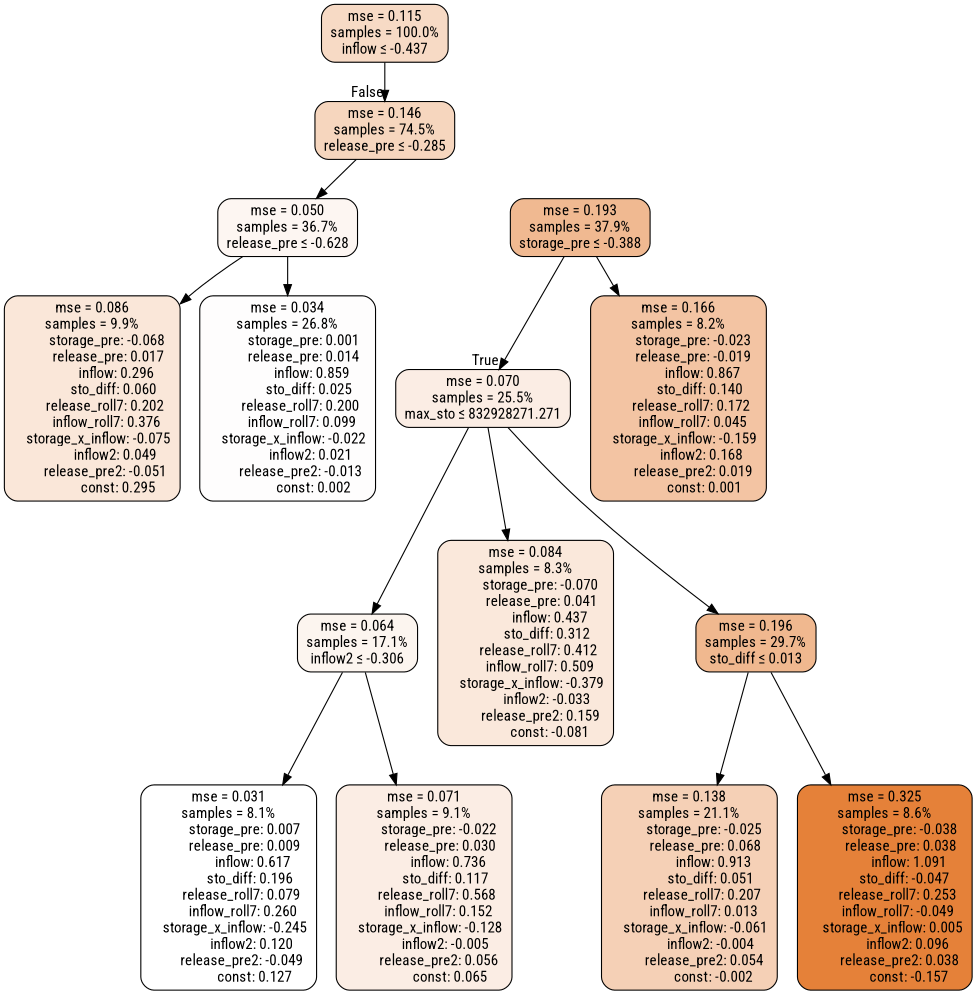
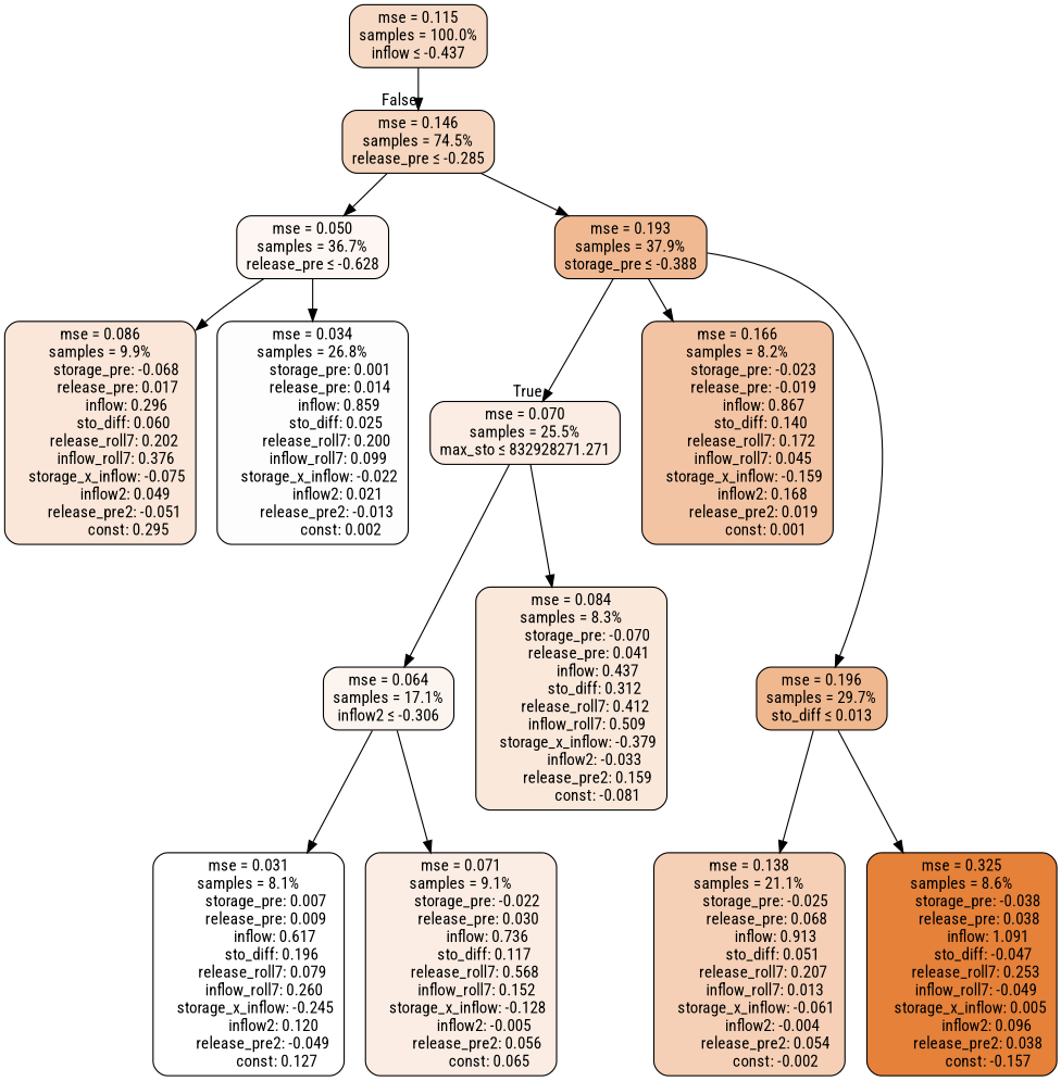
  digraph {
    fontname="Roboto Condensed"
    node [color=black fillcolor="#fbede4" fontname="Roboto Condensed" shape=rectangle style="filled, rounded"]
    edge [fontname="Roboto Condensed"]
    n1 [fillcolor="#f7dac5" label="mse = 0.115\nsamples = 100.0%\ninflow &le; -0.437"]
    n2 [fillcolor="#f6d6be" label="mse = 0.146\nsamples = 74.5%\nrelease_pre &le; -0.285"]
    n3 [label="mse = 0.070\nsamples = 25.5%\nmax_sto &le; 832928271.271"]
    n4 [fillcolor="#fcf5ef" label="mse = 0.064\nsamples = 17.1%\ninflow2 &le; -0.306"]
    n5 [fillcolor="#fae8db" label="mse = 0.084\nsamples = 8.3%\n         storage_pre: -0.070\n          release_pre: 0.041\n               inflow: 0.437\n             sto_diff: 0.312\n        release_roll7: 0.412\n         inflow_roll7: 0.509\n    storage_x_inflow: -0.379\n             inflow2: -0.033\n         release_pre2: 0.159\n               const: -0.081"]
    n6 [fillcolor="#fdf6f2" label="mse = 0.050\nsamples = 36.7%\nrelease_pre &le; -0.628"]
    n7 [fillcolor="#f0b991" label="mse = 0.193\nsamples = 37.9%\nstorage_pre &le; -0.388"]
    n8 [fillcolor="#ffffff" label="mse = 0.031\nsamples = 8.1%\n          storage_pre: 0.007\n          release_pre: 0.009\n               inflow: 0.617\n             sto_diff: 0.196\n        release_roll7: 0.079\n         inflow_roll7: 0.260\n    storage_x_inflow: -0.245\n              inflow2: 0.120\n        release_pre2: -0.049\n                const: 0.127"]
    n9 [label="mse = 0.071\nsamples = 9.1%\n         storage_pre: -0.022\n          release_pre: 0.030\n               inflow: 0.736\n             sto_diff: 0.117\n        release_roll7: 0.568\n         inflow_roll7: 0.152\n    storage_x_inflow: -0.128\n             inflow2: -0.005\n         release_pre2: 0.056\n                const: 0.065"]
    n10 [fillcolor="#fae7d9" label="mse = 0.086\nsamples = 9.9%\n         storage_pre: -0.068\n          release_pre: 0.017\n               inflow: 0.296\n             sto_diff: 0.060\n        release_roll7: 0.202\n         inflow_roll7: 0.376\n    storage_x_inflow: -0.075\n              inflow2: 0.049\n        release_pre2: -0.051\n                const: 0.295"]
    n11 [fillcolor="#fefdfd" label="mse = 0.034\nsamples = 26.8%\n          storage_pre: 0.001\n          release_pre: 0.014\n               inflow: 0.859\n             sto_diff: 0.025\n        release_roll7: 0.200\n         inflow_roll7: 0.099\n    storage_x_inflow: -0.022\n              inflow2: 0.021\n        release_pre2: -0.013\n                const: 0.002"]
    n12 [fillcolor="#f3c4a3" label="mse = 0.166\nsamples = 8.2%\n         storage_pre: -0.023\n         release_pre: -0.019\n               inflow: 0.867\n             sto_diff: 0.140\n        release_roll7: 0.172\n         inflow_roll7: 0.045\n    storage_x_inflow: -0.159\n              inflow2: 0.168\n         release_pre2: 0.019\n                const: 0.001"]
    n13 [fillcolor="#f0b88f" label="mse = 0.196\nsamples = 29.7%\nsto_diff &le; 0.013"]
    n14 [fillcolor="#f5d0b6" label="mse = 0.138\nsamples = 21.1%\n         storage_pre: -0.025\n          release_pre: 0.068\n               inflow: 0.913\n             sto_diff: 0.051\n        release_roll7: 0.207\n         inflow_roll7: 0.013\n    storage_x_inflow: -0.061\n             inflow2: -0.004\n         release_pre2: 0.054\n               const: -0.002"]
    n15 [fillcolor="#e58139" label="mse = 0.325\nsamples = 8.6%\n         storage_pre: -0.038\n          release_pre: 0.038\n               inflow: 1.091\n            sto_diff: -0.047\n        release_roll7: 0.253\n        inflow_roll7: -0.049\n     storage_x_inflow: 0.005\n              inflow2: 0.096\n         release_pre2: 0.038\n               const: -0.157"]
    n1 -> n2 [headlabel=False labelangle=-45 labeldistance=2.5]
    n2 -> n6
+   n2 -> n7
    n3 -> n4
    n3 -> n5
    n4 -> n8
    n4 -> n9
    n6 -> n10
    n6 -> n11
    n7 -> n3 [headlabel=True labelangle=45 labeldistance=2.5]
    n7 -> n12
-   n3 -> n13
+   n7 -> n13
    n13 -> n14
    n13 -> n15
  }
